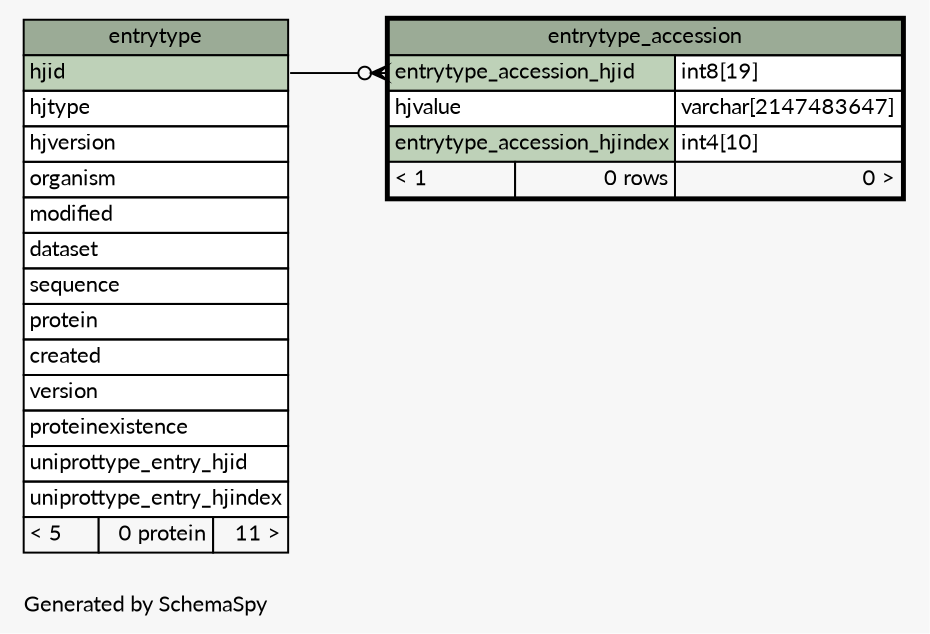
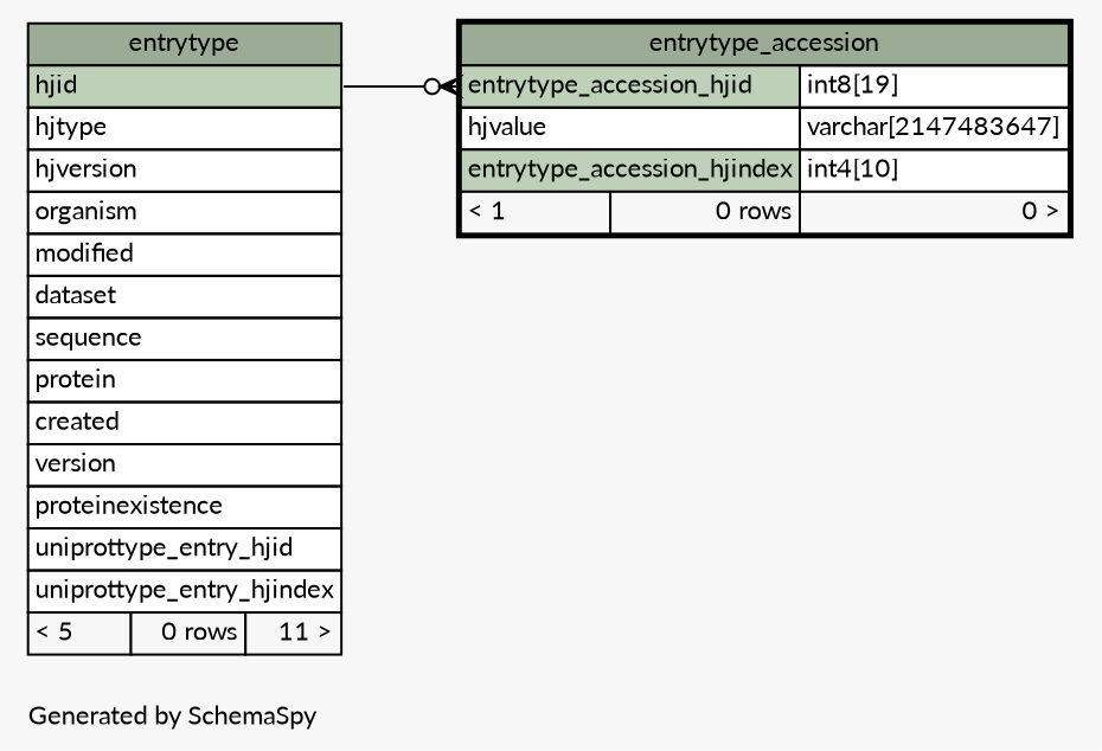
  digraph {
    bgcolor="#f7f7f7"
    fontname=Lato
    fontsize=11
    label="\nGenerated by SchemaSpy"
    labeljust=l
    nodesep=0.18
    rankdir=RL
    ranksep=0.46
    node [fontname=Lato fontsize=11 shape=plaintext]
    n1 [label=<     <TABLE BORDER="2" CELLBORDER="1" CELLSPACING="0" BGCOLOR="#ffffff">       <TR><TD COLSPAN="3" BGCOLOR="#9bab96" ALIGN="CENTER">entrytype_accession</TD></TR>       <TR><TD PORT="entrytype_accession_hjid" COLSPAN="2" BGCOLOR="#bed1b8" ALIGN="LEFT">entrytype_accession_hjid</TD><TD PORT="entrytype_accession_hjid.type" ALIGN="LEFT">int8[19]</TD></TR>       <TR><TD PORT="hjvalue" COLSPAN="2" ALIGN="LEFT">hjvalue</TD><TD PORT="hjvalue.type" ALIGN="LEFT">varchar[2147483647]</TD></TR>       <TR><TD PORT="entrytype_accession_hjindex" COLSPAN="2" BGCOLOR="#bed1b8" ALIGN="LEFT">entrytype_accession_hjindex</TD><TD PORT="entrytype_accession_hjindex.type" ALIGN="LEFT">int4[10]</TD></TR>       <TR><TD ALIGN="LEFT" BGCOLOR="#f7f7f7">&lt; 1</TD><TD ALIGN="RIGHT" BGCOLOR="#f7f7f7">0 rows</TD><TD ALIGN="RIGHT" BGCOLOR="#f7f7f7">0 &gt;</TD></TR>     </TABLE>>]
-   n2 [label=<     <TABLE BORDER="0" CELLBORDER="1" CELLSPACING="0" BGCOLOR="#ffffff">       <TR><TD COLSPAN="3" BGCOLOR="#9bab96" ALIGN="CENTER">entrytype</TD></TR>       <TR><TD PORT="hjid" COLSPAN="3" BGCOLOR="#bed1b8" ALIGN="LEFT">hjid</TD></TR>       <TR><TD PORT="hjtype" COLSPAN="3" ALIGN="LEFT">hjtype</TD></TR>       <TR><TD PORT="hjversion" COLSPAN="3" ALIGN="LEFT">hjversion</TD></TR>       <TR><TD PORT="organism" COLSPAN="3" ALIGN="LEFT">organism</TD></TR>       <TR><TD PORT="modified" COLSPAN="3" ALIGN="LEFT">modified</TD></TR>       <TR><TD PORT="dataset" COLSPAN="3" ALIGN="LEFT">dataset</TD></TR>       <TR><TD PORT="sequence" COLSPAN="3" ALIGN="LEFT">sequence</TD></TR>       <TR><TD PORT="protein" COLSPAN="3" ALIGN="LEFT">protein</TD></TR>       <TR><TD PORT="created" COLSPAN="3" ALIGN="LEFT">created</TD></TR>       <TR><TD PORT="version" COLSPAN="3" ALIGN="LEFT">version</TD></TR>       <TR><TD PORT="proteinexistence" COLSPAN="3" ALIGN="LEFT">proteinexistence</TD></TR>       <TR><TD PORT="uniprottype_entry_hjid" COLSPAN="3" ALIGN="LEFT">uniprottype_entry_hjid</TD></TR>       <TR><TD PORT="uniprottype_entry_hjindex" COLSPAN="3" ALIGN="LEFT">uniprottype_entry_hjindex</TD></TR>       <TR><TD ALIGN="LEFT" BGCOLOR="#f7f7f7">&lt; 5</TD><TD ALIGN="RIGHT" BGCOLOR="#f7f7f7">0 protein</TD><TD ALIGN="RIGHT" BGCOLOR="#f7f7f7">11 &gt;</TD></TR>     </TABLE>>]
+   n2 [label=<     <TABLE BORDER="0" CELLBORDER="1" CELLSPACING="0" BGCOLOR="#ffffff">       <TR><TD COLSPAN="3" BGCOLOR="#9bab96" ALIGN="CENTER">entrytype</TD></TR>       <TR><TD PORT="hjid" COLSPAN="3" BGCOLOR="#bed1b8" ALIGN="LEFT">hjid</TD></TR>       <TR><TD PORT="hjtype" COLSPAN="3" ALIGN="LEFT">hjtype</TD></TR>       <TR><TD PORT="hjversion" COLSPAN="3" ALIGN="LEFT">hjversion</TD></TR>       <TR><TD PORT="organism" COLSPAN="3" ALIGN="LEFT">organism</TD></TR>       <TR><TD PORT="modified" COLSPAN="3" ALIGN="LEFT">modified</TD></TR>       <TR><TD PORT="dataset" COLSPAN="3" ALIGN="LEFT">dataset</TD></TR>       <TR><TD PORT="sequence" COLSPAN="3" ALIGN="LEFT">sequence</TD></TR>       <TR><TD PORT="protein" COLSPAN="3" ALIGN="LEFT">protein</TD></TR>       <TR><TD PORT="created" COLSPAN="3" ALIGN="LEFT">created</TD></TR>       <TR><TD PORT="version" COLSPAN="3" ALIGN="LEFT">version</TD></TR>       <TR><TD PORT="proteinexistence" COLSPAN="3" ALIGN="LEFT">proteinexistence</TD></TR>       <TR><TD PORT="uniprottype_entry_hjid" COLSPAN="3" ALIGN="LEFT">uniprottype_entry_hjid</TD></TR>       <TR><TD PORT="uniprottype_entry_hjindex" COLSPAN="3" ALIGN="LEFT">uniprottype_entry_hjindex</TD></TR>       <TR><TD ALIGN="LEFT" BGCOLOR="#f7f7f7">&lt; 5</TD><TD ALIGN="RIGHT" BGCOLOR="#f7f7f7">0 rows</TD><TD ALIGN="RIGHT" BGCOLOR="#f7f7f7">11 &gt;</TD></TR>     </TABLE>>]
    n1 -> n2 [arrowhead=none arrowsize=0.8 arrowtail=crowodot dir=back headport="hjid:e" tailport="entrytype_accession_hjid:w" fontname=Lato]
  }
